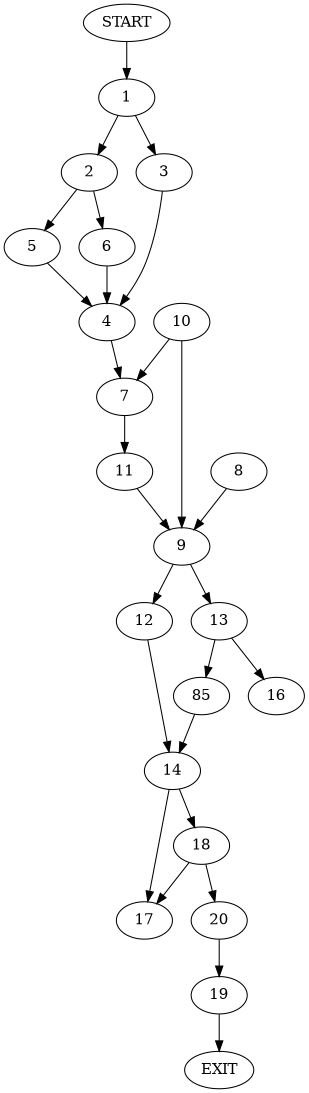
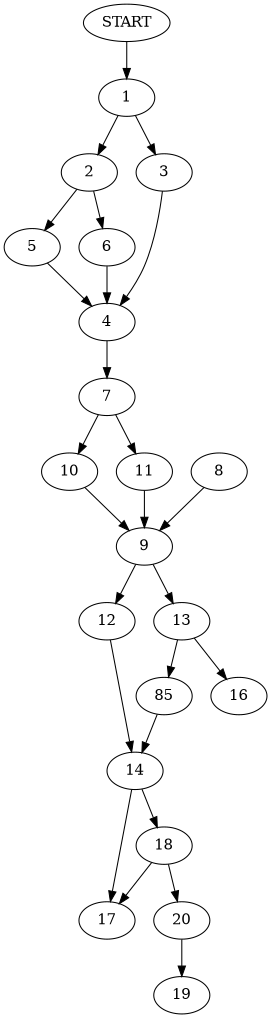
  digraph {
    n1 [label=START]
    1
    2
    3
-   n5 [label=EXIT]
    5
    6
    4
    7
    10
    11
    8
    9
    12
    13
    14
    n17 [label=85]
    16
    17
    18
    20
    19
    n1 -> 1
    1 -> 2
    1 -> 3
    2 -> 5
    2 -> 6
    3 -> 4
    5 -> 4
    6 -> 4
    4 -> 7
-   10 -> 7
+   7 -> 10
    7 -> 11
    10 -> 9
    11 -> 9
    8 -> 9
    9 -> 12
    9 -> 13
    12 -> 14
    13 -> n17
    13 -> 16
    14 -> 17
    14 -> 18
    n17 -> 14
    18 -> 17
    18 -> 20
    20 -> 19
-   19 -> n5
  }
